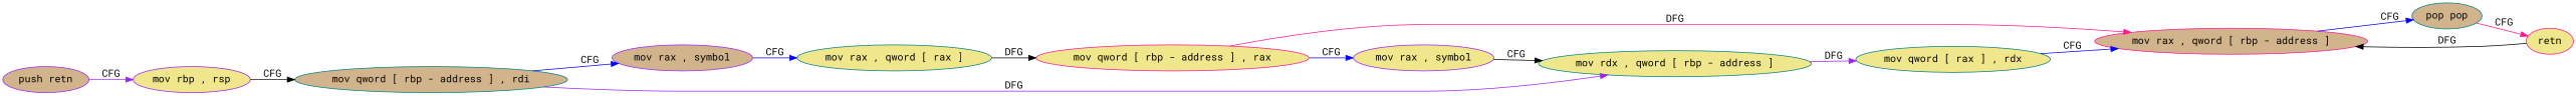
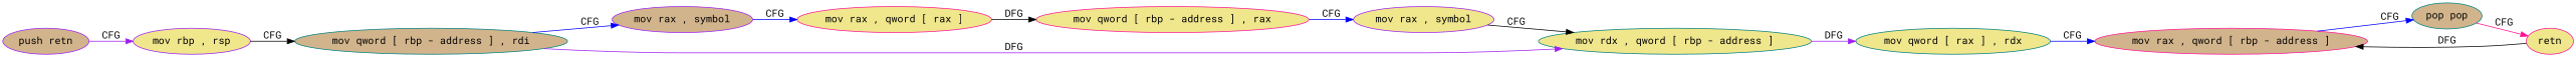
  digraph {
    fontname="Roboto Mono"
    rankdir=LR
    node [color=teal fillcolor=khaki fontname="Roboto Mono" style=filled]
    edge [color=blue fontname="Roboto Mono"]
    n1 [color=purple fillcolor=tan label="push retn"]
    n2 [color=purple label="mov rbp , rsp"]
    n3 [fillcolor=tan label="mov qword [ rbp - address ] , rdi"]
    n4 [color=purple fillcolor=tan label="mov rax , symbol"]
    n5 [label="mov rdx , qword [ rbp - address ]"]
-   n6 [label="mov rax , qword [ rax ]"]
+   n6 [color=deeppink label="mov rax , qword [ rax ]"]
    n7 [label="mov qword [ rax ] , rdx"]
    n8 [color=deeppink label="mov qword [ rbp - address ] , rax"]
    n9 [color=purple label="mov rax , symbol"]
    n10 [color=deeppink fillcolor=tan label="mov rax , qword [ rbp - address ]"]
    n11 [fillcolor=tan label="pop pop"]
    n12 [color=deeppink label=retn]
    n1 -> n2 [color=purple label=CFG]
    n2 -> n3 [color=black label=CFG]
    n3 -> n4 [label=CFG]
    n3 -> n5 [color=purple label=DFG]
    n4 -> n6 [label=CFG]
    n5 -> n7 [color=purple label=DFG]
    n6 -> n8 [color=black label=DFG]
    n7 -> n10 [label=CFG]
    n8 -> n9 [label=CFG]
-   n8 -> n10 [color=deeppink label=DFG]
    n9 -> n5 [color=black label=CFG]
    n10 -> n11 [label=CFG]
    n11 -> n12 [color=deeppink label=CFG]
    n12 -> n10 [color=black label=DFG]
  }
